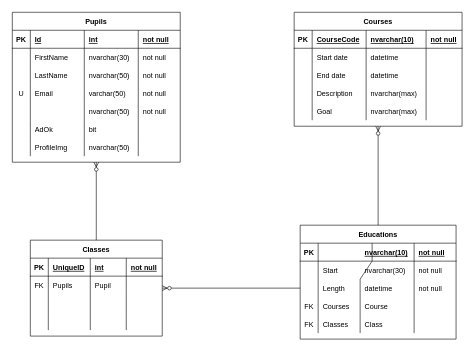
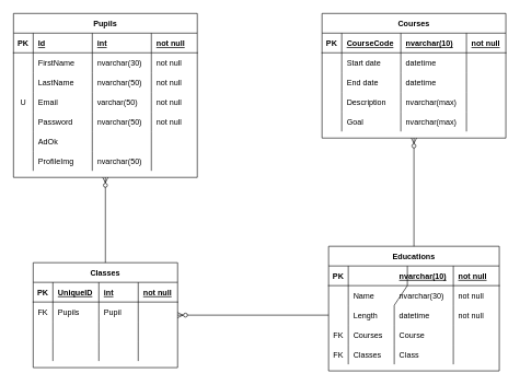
  <mxCell id="0" />
  <mxCell id="1" parent="0" />
  <mxCell id="2" value="Pupils" style="shape=table;startSize=30;container=1;collapsible=1;childLayout=tableLayout;fixedRows=1;rowLines=0;fontStyle=1;align=center;resizeLast=1;" vertex="1" parent="1"><mxGeometry x="20" y="20" width="280" height="250" as="geometry" /></mxCell>
  <mxCell id="3" value="" style="shape=partialRectangle;collapsible=0;dropTarget=0;pointerEvents=0;fillColor=none;top=0;left=0;bottom=1;right=0;points=[[0,0.5],[1,0.5]];portConstraint=eastwest;" vertex="1" parent="2"><mxGeometry y="30" width="280" height="30" as="geometry" /></mxCell>
  <mxCell id="4" value="PK" style="shape=partialRectangle;connectable=0;fillColor=none;top=0;left=0;bottom=0;right=0;fontStyle=1;overflow=hidden;" vertex="1" parent="3"><mxGeometry width="30" height="30" as="geometry" /></mxCell>
  <mxCell id="5" value="Id" style="shape=partialRectangle;connectable=0;fillColor=none;top=0;left=0;bottom=0;right=0;align=left;spacingLeft=6;fontStyle=5;overflow=hidden;" vertex="1" parent="3"><mxGeometry x="30" width="90" height="30" as="geometry" /></mxCell>
  <mxCell id="6" value="int" style="shape=partialRectangle;connectable=0;fillColor=none;top=0;left=0;bottom=0;right=0;align=left;spacingLeft=6;fontStyle=5;overflow=hidden;" vertex="1" parent="3"><mxGeometry x="120" width="90" height="30" as="geometry" /></mxCell>
  <mxCell id="7" value="not null" style="shape=partialRectangle;connectable=0;fillColor=none;top=0;left=0;bottom=0;right=0;align=left;spacingLeft=6;fontStyle=5;overflow=hidden;" vertex="1" parent="3"><mxGeometry x="210" width="70" height="30" as="geometry" /></mxCell>
  <mxCell id="8" value="" style="shape=partialRectangle;collapsible=0;dropTarget=0;pointerEvents=0;fillColor=none;top=0;left=0;bottom=0;right=0;points=[[0,0.5],[1,0.5]];portConstraint=eastwest;" vertex="1" parent="2"><mxGeometry y="60" width="280" height="30" as="geometry" /></mxCell>
  <mxCell id="9" value="" style="shape=partialRectangle;connectable=0;fillColor=none;top=0;left=0;bottom=0;right=0;editable=1;overflow=hidden;" vertex="1" parent="8"><mxGeometry width="30" height="30" as="geometry" /></mxCell>
  <mxCell id="10" value="FirstName" style="shape=partialRectangle;connectable=0;fillColor=none;top=0;left=0;bottom=0;right=0;align=left;spacingLeft=6;overflow=hidden;" vertex="1" parent="8"><mxGeometry x="30" width="90" height="30" as="geometry" /></mxCell>
  <mxCell id="11" value="nvarchar(30)" style="shape=partialRectangle;connectable=0;fillColor=none;top=0;left=0;bottom=0;right=0;align=left;spacingLeft=6;overflow=hidden;" vertex="1" parent="8"><mxGeometry x="120" width="90" height="30" as="geometry" /></mxCell>
  <mxCell id="12" value="not null" style="shape=partialRectangle;connectable=0;fillColor=none;top=0;left=0;bottom=0;right=0;align=left;spacingLeft=6;overflow=hidden;" vertex="1" parent="8"><mxGeometry x="210" width="70" height="30" as="geometry" /></mxCell>
  <mxCell id="13" value="" style="shape=partialRectangle;collapsible=0;dropTarget=0;pointerEvents=0;fillColor=none;top=0;left=0;bottom=0;right=0;points=[[0,0.5],[1,0.5]];portConstraint=eastwest;" vertex="1" parent="2"><mxGeometry y="90" width="280" height="30" as="geometry" /></mxCell>
  <mxCell id="14" value="" style="shape=partialRectangle;connectable=0;fillColor=none;top=0;left=0;bottom=0;right=0;editable=1;overflow=hidden;" vertex="1" parent="13"><mxGeometry width="30" height="30" as="geometry" /></mxCell>
  <mxCell id="15" value="LastName" style="shape=partialRectangle;connectable=0;fillColor=none;top=0;left=0;bottom=0;right=0;align=left;spacingLeft=6;overflow=hidden;" vertex="1" parent="13"><mxGeometry x="30" width="90" height="30" as="geometry" /></mxCell>
  <mxCell id="16" value="nvarchar(50)" style="shape=partialRectangle;connectable=0;fillColor=none;top=0;left=0;bottom=0;right=0;align=left;spacingLeft=6;overflow=hidden;" vertex="1" parent="13"><mxGeometry x="120" width="90" height="30" as="geometry" /></mxCell>
  <mxCell id="17" value="not null" style="shape=partialRectangle;connectable=0;fillColor=none;top=0;left=0;bottom=0;right=0;align=left;spacingLeft=6;overflow=hidden;" vertex="1" parent="13"><mxGeometry x="210" width="70" height="30" as="geometry" /></mxCell>
  <mxCell id="18" value="" style="shape=partialRectangle;collapsible=0;dropTarget=0;pointerEvents=0;fillColor=none;top=0;left=0;bottom=0;right=0;points=[[0,0.5],[1,0.5]];portConstraint=eastwest;" vertex="1" parent="2"><mxGeometry y="120" width="280" height="30" as="geometry" /></mxCell>
  <mxCell id="19" value="U" style="shape=partialRectangle;connectable=0;fillColor=none;top=0;left=0;bottom=0;right=0;editable=1;overflow=hidden;" vertex="1" parent="18"><mxGeometry width="30" height="30" as="geometry" /></mxCell>
  <mxCell id="20" value="Email" style="shape=partialRectangle;connectable=0;fillColor=none;top=0;left=0;bottom=0;right=0;align=left;spacingLeft=6;overflow=hidden;" vertex="1" parent="18"><mxGeometry x="30" width="90" height="30" as="geometry" /></mxCell>
  <mxCell id="21" value="varchar(50)" style="shape=partialRectangle;connectable=0;fillColor=none;top=0;left=0;bottom=0;right=0;align=left;spacingLeft=6;overflow=hidden;" vertex="1" parent="18"><mxGeometry x="120" width="90" height="30" as="geometry" /></mxCell>
  <mxCell id="22" value="not null" style="shape=partialRectangle;connectable=0;fillColor=none;top=0;left=0;bottom=0;right=0;align=left;spacingLeft=6;overflow=hidden;" vertex="1" parent="18"><mxGeometry x="210" width="70" height="30" as="geometry" /></mxCell>
  <mxCell id="23" style="shape=partialRectangle;collapsible=0;dropTarget=0;pointerEvents=0;fillColor=none;top=0;left=0;bottom=0;right=0;points=[[0,0.5],[1,0.5]];portConstraint=eastwest;" vertex="1" parent="2"><mxGeometry y="150" width="280" height="30" as="geometry" /></mxCell>
  <mxCell id="24" style="shape=partialRectangle;connectable=0;fillColor=none;top=0;left=0;bottom=0;right=0;editable=1;overflow=hidden;" vertex="1" parent="23"><mxGeometry width="30" height="30" as="geometry" /></mxCell>
+ <mxCell id="25" value="Password" style="shape=partialRectangle;connectable=0;fillColor=none;top=0;left=0;bottom=0;right=0;align=left;spacingLeft=6;overflow=hidden;" vertex="1" parent="23"><mxGeometry x="30" width="90" height="30" as="geometry" /></mxCell>
  <mxCell id="26" value="nvarchar(50)" style="shape=partialRectangle;connectable=0;fillColor=none;top=0;left=0;bottom=0;right=0;align=left;spacingLeft=6;overflow=hidden;" vertex="1" parent="23"><mxGeometry x="120" width="90" height="30" as="geometry" /></mxCell>
  <mxCell id="27" value="not null" style="shape=partialRectangle;connectable=0;fillColor=none;top=0;left=0;bottom=0;right=0;align=left;spacingLeft=6;overflow=hidden;" vertex="1" parent="23"><mxGeometry x="210" width="70" height="30" as="geometry" /></mxCell>
  <mxCell id="28" style="shape=partialRectangle;collapsible=0;dropTarget=0;pointerEvents=0;fillColor=none;top=0;left=0;bottom=0;right=0;points=[[0,0.5],[1,0.5]];portConstraint=eastwest;" vertex="1" parent="2"><mxGeometry y="180" width="280" height="30" as="geometry" /></mxCell>
  <mxCell id="29" style="shape=partialRectangle;connectable=0;fillColor=none;top=0;left=0;bottom=0;right=0;editable=1;overflow=hidden;" vertex="1" parent="28"><mxGeometry width="30" height="30" as="geometry" /></mxCell>
  <mxCell id="30" value="AdOk" style="shape=partialRectangle;connectable=0;fillColor=none;top=0;left=0;bottom=0;right=0;align=left;spacingLeft=6;overflow=hidden;" vertex="1" parent="28"><mxGeometry x="30" width="90" height="30" as="geometry" /></mxCell>
- <mxCell id="31" value="bit" style="shape=partialRectangle;connectable=0;fillColor=none;top=0;left=0;bottom=0;right=0;align=left;spacingLeft=6;overflow=hidden;" vertex="1" parent="28"><mxGeometry x="120" width="90" height="30" as="geometry" /></mxCell>
  <mxCell id="32" style="shape=partialRectangle;connectable=0;fillColor=none;top=0;left=0;bottom=0;right=0;align=left;spacingLeft=6;overflow=hidden;" vertex="1" parent="28"><mxGeometry x="210" width="70" height="30" as="geometry" /></mxCell>
  <mxCell id="33" style="shape=partialRectangle;collapsible=0;dropTarget=0;pointerEvents=0;fillColor=none;top=0;left=0;bottom=0;right=0;points=[[0,0.5],[1,0.5]];portConstraint=eastwest;" vertex="1" parent="2"><mxGeometry y="210" width="280" height="30" as="geometry" /></mxCell>
  <mxCell id="34" style="shape=partialRectangle;connectable=0;fillColor=none;top=0;left=0;bottom=0;right=0;editable=1;overflow=hidden;" vertex="1" parent="33"><mxGeometry width="30" height="30" as="geometry" /></mxCell>
  <mxCell id="35" value="ProfileImg" style="shape=partialRectangle;connectable=0;fillColor=none;top=0;left=0;bottom=0;right=0;align=left;spacingLeft=6;overflow=hidden;" vertex="1" parent="33"><mxGeometry x="30" width="90" height="30" as="geometry" /></mxCell>
  <mxCell id="36" value="nvarchar(50)" style="shape=partialRectangle;connectable=0;fillColor=none;top=0;left=0;bottom=0;right=0;align=left;spacingLeft=6;overflow=hidden;" vertex="1" parent="33"><mxGeometry x="120" width="90" height="30" as="geometry" /></mxCell>
  <mxCell id="37" style="shape=partialRectangle;connectable=0;fillColor=none;top=0;left=0;bottom=0;right=0;align=left;spacingLeft=6;overflow=hidden;" vertex="1" parent="33"><mxGeometry x="210" width="70" height="30" as="geometry" /></mxCell>
  <mxCell id="38" value="Classes" style="shape=table;startSize=30;container=1;collapsible=1;childLayout=tableLayout;fixedRows=1;rowLines=0;fontStyle=1;align=center;resizeLast=1;" vertex="1" parent="1"><mxGeometry x="50" y="400" width="220" height="160" as="geometry" /></mxCell>
  <mxCell id="39" value="" style="shape=partialRectangle;collapsible=0;dropTarget=0;pointerEvents=0;fillColor=none;top=0;left=0;bottom=1;right=0;points=[[0,0.5],[1,0.5]];portConstraint=eastwest;" vertex="1" parent="38"><mxGeometry y="30" width="220" height="30" as="geometry" /></mxCell>
  <mxCell id="40" value="PK" style="shape=partialRectangle;connectable=0;fillColor=none;top=0;left=0;bottom=0;right=0;fontStyle=1;overflow=hidden;" vertex="1" parent="39"><mxGeometry width="30" height="30" as="geometry" /></mxCell>
  <mxCell id="41" value="UniqueID" style="shape=partialRectangle;connectable=0;fillColor=none;top=0;left=0;bottom=0;right=0;align=left;spacingLeft=6;fontStyle=5;overflow=hidden;" vertex="1" parent="39"><mxGeometry x="30" width="70" height="30" as="geometry" /></mxCell>
  <mxCell id="42" value="int" style="shape=partialRectangle;connectable=0;fillColor=none;top=0;left=0;bottom=0;right=0;align=left;spacingLeft=6;fontStyle=5;overflow=hidden;" vertex="1" parent="39"><mxGeometry x="100" width="60" height="30" as="geometry" /></mxCell>
  <mxCell id="43" value="not null" style="shape=partialRectangle;connectable=0;fillColor=none;top=0;left=0;bottom=0;right=0;align=left;spacingLeft=6;fontStyle=5;overflow=hidden;" vertex="1" parent="39"><mxGeometry x="160" width="60" height="30" as="geometry" /></mxCell>
  <mxCell id="44" value="" style="shape=partialRectangle;collapsible=0;dropTarget=0;pointerEvents=0;fillColor=none;top=0;left=0;bottom=0;right=0;points=[[0,0.5],[1,0.5]];portConstraint=eastwest;" vertex="1" parent="38"><mxGeometry y="60" width="220" height="30" as="geometry" /></mxCell>
  <mxCell id="45" value="FK" style="shape=partialRectangle;connectable=0;fillColor=none;top=0;left=0;bottom=0;right=0;editable=1;overflow=hidden;" vertex="1" parent="44"><mxGeometry width="30" height="30" as="geometry" /></mxCell>
  <mxCell id="46" value="Pupils" style="shape=partialRectangle;connectable=0;fillColor=none;top=0;left=0;bottom=0;right=0;align=left;spacingLeft=6;overflow=hidden;" vertex="1" parent="44"><mxGeometry x="30" width="70" height="30" as="geometry" /></mxCell>
  <mxCell id="47" value="Pupil" style="shape=partialRectangle;connectable=0;fillColor=none;top=0;left=0;bottom=0;right=0;align=left;spacingLeft=6;overflow=hidden;" vertex="1" parent="44"><mxGeometry x="100" width="60" height="30" as="geometry" /></mxCell>
  <mxCell id="48" style="shape=partialRectangle;connectable=0;fillColor=none;top=0;left=0;bottom=0;right=0;align=left;spacingLeft=6;overflow=hidden;" vertex="1" parent="44"><mxGeometry x="160" width="60" height="30" as="geometry" /></mxCell>
  <mxCell id="49" value="" style="shape=partialRectangle;collapsible=0;dropTarget=0;pointerEvents=0;fillColor=none;top=0;left=0;bottom=0;right=0;points=[[0,0.5],[1,0.5]];portConstraint=eastwest;" vertex="1" parent="38"><mxGeometry y="90" width="220" height="30" as="geometry" /></mxCell>
  <mxCell id="50" value="" style="shape=partialRectangle;connectable=0;fillColor=none;top=0;left=0;bottom=0;right=0;editable=1;overflow=hidden;" vertex="1" parent="49"><mxGeometry width="30" height="30" as="geometry" /></mxCell>
  <mxCell id="51" value="" style="shape=partialRectangle;connectable=0;fillColor=none;top=0;left=0;bottom=0;right=0;align=left;spacingLeft=6;overflow=hidden;" vertex="1" parent="49"><mxGeometry x="30" width="70" height="30" as="geometry" /></mxCell>
  <mxCell id="52" style="shape=partialRectangle;connectable=0;fillColor=none;top=0;left=0;bottom=0;right=0;align=left;spacingLeft=6;overflow=hidden;" vertex="1" parent="49"><mxGeometry x="100" width="60" height="30" as="geometry" /></mxCell>
  <mxCell id="53" style="shape=partialRectangle;connectable=0;fillColor=none;top=0;left=0;bottom=0;right=0;align=left;spacingLeft=6;overflow=hidden;" vertex="1" parent="49"><mxGeometry x="160" width="60" height="30" as="geometry" /></mxCell>
  <mxCell id="54" value="" style="shape=partialRectangle;collapsible=0;dropTarget=0;pointerEvents=0;fillColor=none;top=0;left=0;bottom=0;right=0;points=[[0,0.5],[1,0.5]];portConstraint=eastwest;" vertex="1" parent="38"><mxGeometry y="120" width="220" height="30" as="geometry" /></mxCell>
  <mxCell id="55" value="" style="shape=partialRectangle;connectable=0;fillColor=none;top=0;left=0;bottom=0;right=0;editable=1;overflow=hidden;" vertex="1" parent="54"><mxGeometry width="30" height="30" as="geometry" /></mxCell>
  <mxCell id="56" value="" style="shape=partialRectangle;connectable=0;fillColor=none;top=0;left=0;bottom=0;right=0;align=left;spacingLeft=6;overflow=hidden;" vertex="1" parent="54"><mxGeometry x="30" width="70" height="30" as="geometry" /></mxCell>
  <mxCell id="57" style="shape=partialRectangle;connectable=0;fillColor=none;top=0;left=0;bottom=0;right=0;align=left;spacingLeft=6;overflow=hidden;" vertex="1" parent="54"><mxGeometry x="100" width="60" height="30" as="geometry" /></mxCell>
  <mxCell id="58" style="shape=partialRectangle;connectable=0;fillColor=none;top=0;left=0;bottom=0;right=0;align=left;spacingLeft=6;overflow=hidden;" vertex="1" parent="54"><mxGeometry x="160" width="60" height="30" as="geometry" /></mxCell>
  <mxCell id="59" value="Educations" style="shape=table;startSize=30;container=1;collapsible=1;childLayout=tableLayout;fixedRows=1;rowLines=0;fontStyle=1;align=center;resizeLast=1;" vertex="1" parent="1"><mxGeometry x="500" y="375" width="260" height="190" as="geometry" /></mxCell>
  <mxCell id="60" value="" style="shape=partialRectangle;collapsible=0;dropTarget=0;pointerEvents=0;fillColor=none;top=0;left=0;bottom=1;right=0;points=[[0,0.5],[1,0.5]];portConstraint=eastwest;" vertex="1" parent="59"><mxGeometry y="30" width="260" height="30" as="geometry" /></mxCell>
  <mxCell id="61" value="PK" style="shape=partialRectangle;connectable=0;fillColor=none;top=0;left=0;bottom=0;right=0;fontStyle=1;overflow=hidden;" vertex="1" parent="60"><mxGeometry width="30" height="30" as="geometry" /></mxCell>
  <mxCell id="62" value="nvarchar(10)" style="shape=partialRectangle;connectable=0;fillColor=none;top=0;left=0;bottom=0;right=0;align=left;spacingLeft=6;fontStyle=5;overflow=hidden;" vertex="1" parent="60"><mxGeometry x="100" width="90" height="30" as="geometry" /></mxCell>
  <mxCell id="63" value="not null" style="shape=partialRectangle;connectable=0;fillColor=none;top=0;left=0;bottom=0;right=0;align=left;spacingLeft=6;fontStyle=5;overflow=hidden;" vertex="1" parent="60"><mxGeometry x="190" width="70" height="30" as="geometry" /></mxCell>
  <mxCell id="64" value="" style="shape=partialRectangle;collapsible=0;dropTarget=0;pointerEvents=0;fillColor=none;top=0;left=0;bottom=0;right=0;points=[[0,0.5],[1,0.5]];portConstraint=eastwest;" vertex="1" parent="59"><mxGeometry y="60" width="260" height="30" as="geometry" /></mxCell>
  <mxCell id="65" value="" style="shape=partialRectangle;connectable=0;fillColor=none;top=0;left=0;bottom=0;right=0;editable=1;overflow=hidden;" vertex="1" parent="64"><mxGeometry width="30" height="30" as="geometry" /></mxCell>
- <mxCell id="66" value="Start" style="shape=partialRectangle;connectable=0;fillColor=none;top=0;left=0;bottom=0;right=0;align=left;spacingLeft=6;overflow=hidden;" vertex="1" parent="64"><mxGeometry x="30" width="70" height="30" as="geometry" /></mxCell>
+ <mxCell id="66" value="Name" style="shape=partialRectangle;connectable=0;fillColor=none;top=0;left=0;bottom=0;right=0;align=left;spacingLeft=6;overflow=hidden;" vertex="1" parent="64"><mxGeometry x="30" width="70" height="30" as="geometry" /></mxCell>
  <mxCell id="67" value="nvarchar(30)" style="shape=partialRectangle;connectable=0;fillColor=none;top=0;left=0;bottom=0;right=0;align=left;spacingLeft=6;overflow=hidden;" vertex="1" parent="64"><mxGeometry x="100" width="90" height="30" as="geometry" /></mxCell>
  <mxCell id="68" value="not null" style="shape=partialRectangle;connectable=0;fillColor=none;top=0;left=0;bottom=0;right=0;align=left;spacingLeft=6;overflow=hidden;" vertex="1" parent="64"><mxGeometry x="190" width="70" height="30" as="geometry" /></mxCell>
  <mxCell id="69" value="" style="shape=partialRectangle;collapsible=0;dropTarget=0;pointerEvents=0;fillColor=none;top=0;left=0;bottom=0;right=0;points=[[0,0.5],[1,0.5]];portConstraint=eastwest;" vertex="1" parent="59"><mxGeometry y="90" width="260" height="30" as="geometry" /></mxCell>
  <mxCell id="70" value="" style="shape=partialRectangle;connectable=0;fillColor=none;top=0;left=0;bottom=0;right=0;editable=1;overflow=hidden;" vertex="1" parent="69"><mxGeometry width="30" height="30" as="geometry" /></mxCell>
  <mxCell id="71" value="Length" style="shape=partialRectangle;connectable=0;fillColor=none;top=0;left=0;bottom=0;right=0;align=left;spacingLeft=6;overflow=hidden;" vertex="1" parent="69"><mxGeometry x="30" width="70" height="30" as="geometry" /></mxCell>
  <mxCell id="72" value="datetime" style="shape=partialRectangle;connectable=0;fillColor=none;top=0;left=0;bottom=0;right=0;align=left;spacingLeft=6;overflow=hidden;" vertex="1" parent="69"><mxGeometry x="100" width="90" height="30" as="geometry" /></mxCell>
  <mxCell id="73" value="not null" style="shape=partialRectangle;connectable=0;fillColor=none;top=0;left=0;bottom=0;right=0;align=left;spacingLeft=6;overflow=hidden;" vertex="1" parent="69"><mxGeometry x="190" width="70" height="30" as="geometry" /></mxCell>
  <mxCell id="74" value="" style="shape=partialRectangle;collapsible=0;dropTarget=0;pointerEvents=0;fillColor=none;top=0;left=0;bottom=0;right=0;points=[[0,0.5],[1,0.5]];portConstraint=eastwest;" vertex="1" parent="59"><mxGeometry y="120" width="260" height="30" as="geometry" /></mxCell>
  <mxCell id="75" value="FK" style="shape=partialRectangle;connectable=0;fillColor=none;top=0;left=0;bottom=0;right=0;editable=1;overflow=hidden;" vertex="1" parent="74"><mxGeometry width="30" height="30" as="geometry" /></mxCell>
  <mxCell id="76" value="Courses" style="shape=partialRectangle;connectable=0;fillColor=none;top=0;left=0;bottom=0;right=0;align=left;spacingLeft=6;overflow=hidden;" vertex="1" parent="74"><mxGeometry x="30" width="70" height="30" as="geometry" /></mxCell>
  <mxCell id="77" value="Course" style="shape=partialRectangle;connectable=0;fillColor=none;top=0;left=0;bottom=0;right=0;align=left;spacingLeft=6;overflow=hidden;" vertex="1" parent="74"><mxGeometry x="100" width="90" height="30" as="geometry" /></mxCell>
  <mxCell id="78" style="shape=partialRectangle;connectable=0;fillColor=none;top=0;left=0;bottom=0;right=0;align=left;spacingLeft=6;overflow=hidden;" vertex="1" parent="74"><mxGeometry x="190" width="70" height="30" as="geometry" /></mxCell>
  <mxCell id="79" style="shape=partialRectangle;collapsible=0;dropTarget=0;pointerEvents=0;fillColor=none;top=0;left=0;bottom=0;right=0;points=[[0,0.5],[1,0.5]];portConstraint=eastwest;" vertex="1" parent="59"><mxGeometry y="150" width="260" height="30" as="geometry" /></mxCell>
  <mxCell id="80" value="FK" style="shape=partialRectangle;connectable=0;fillColor=none;top=0;left=0;bottom=0;right=0;editable=1;overflow=hidden;" vertex="1" parent="79"><mxGeometry width="30" height="30" as="geometry" /></mxCell>
  <mxCell id="81" value="Classes" style="shape=partialRectangle;connectable=0;fillColor=none;top=0;left=0;bottom=0;right=0;align=left;spacingLeft=6;overflow=hidden;" vertex="1" parent="79"><mxGeometry x="30" width="70" height="30" as="geometry" /></mxCell>
  <mxCell id="82" value="Class" style="shape=partialRectangle;connectable=0;fillColor=none;top=0;left=0;bottom=0;right=0;align=left;spacingLeft=6;overflow=hidden;" vertex="1" parent="79"><mxGeometry x="100" width="90" height="30" as="geometry" /></mxCell>
  <mxCell id="83" style="shape=partialRectangle;connectable=0;fillColor=none;top=0;left=0;bottom=0;right=0;align=left;spacingLeft=6;overflow=hidden;" vertex="1" parent="79"><mxGeometry x="190" width="70" height="30" as="geometry" /></mxCell>
  <mxCell id="84" value="Courses" style="shape=table;startSize=30;container=1;collapsible=1;childLayout=tableLayout;fixedRows=1;rowLines=0;fontStyle=1;align=center;resizeLast=1;" vertex="1" parent="1"><mxGeometry x="490" y="20" width="280" height="190" as="geometry" /></mxCell>
  <mxCell id="85" value="" style="shape=partialRectangle;collapsible=0;dropTarget=0;pointerEvents=0;fillColor=none;top=0;left=0;bottom=1;right=0;points=[[0,0.5],[1,0.5]];portConstraint=eastwest;" vertex="1" parent="84"><mxGeometry y="30" width="280" height="30" as="geometry" /></mxCell>
  <mxCell id="86" value="PK" style="shape=partialRectangle;connectable=0;fillColor=none;top=0;left=0;bottom=0;right=0;fontStyle=1;overflow=hidden;" vertex="1" parent="85"><mxGeometry width="30" height="30" as="geometry" /></mxCell>
  <mxCell id="87" value="CourseCode" style="shape=partialRectangle;connectable=0;fillColor=none;top=0;left=0;bottom=0;right=0;align=left;spacingLeft=6;fontStyle=5;overflow=hidden;" vertex="1" parent="85"><mxGeometry x="30" width="90" height="30" as="geometry" /></mxCell>
  <mxCell id="88" value="nvarchar(10)" style="shape=partialRectangle;connectable=0;fillColor=none;top=0;left=0;bottom=0;right=0;align=left;spacingLeft=6;fontStyle=5;overflow=hidden;" vertex="1" parent="85"><mxGeometry x="120" width="100" height="30" as="geometry" /></mxCell>
  <mxCell id="89" value="not null" style="shape=partialRectangle;connectable=0;fillColor=none;top=0;left=0;bottom=0;right=0;align=left;spacingLeft=6;fontStyle=5;overflow=hidden;" vertex="1" parent="85"><mxGeometry x="220" width="60" height="30" as="geometry" /></mxCell>
  <mxCell id="90" value="" style="shape=partialRectangle;collapsible=0;dropTarget=0;pointerEvents=0;fillColor=none;top=0;left=0;bottom=0;right=0;points=[[0,0.5],[1,0.5]];portConstraint=eastwest;" vertex="1" parent="84"><mxGeometry y="60" width="280" height="30" as="geometry" /></mxCell>
  <mxCell id="91" value="" style="shape=partialRectangle;connectable=0;fillColor=none;top=0;left=0;bottom=0;right=0;editable=1;overflow=hidden;" vertex="1" parent="90"><mxGeometry width="30" height="30" as="geometry" /></mxCell>
  <mxCell id="92" value="Start date" style="shape=partialRectangle;connectable=0;fillColor=none;top=0;left=0;bottom=0;right=0;align=left;spacingLeft=6;overflow=hidden;" vertex="1" parent="90"><mxGeometry x="30" width="90" height="30" as="geometry" /></mxCell>
  <mxCell id="93" value="datetime" style="shape=partialRectangle;connectable=0;fillColor=none;top=0;left=0;bottom=0;right=0;align=left;spacingLeft=6;overflow=hidden;" vertex="1" parent="90"><mxGeometry x="120" width="100" height="30" as="geometry" /></mxCell>
  <mxCell id="94" style="shape=partialRectangle;connectable=0;fillColor=none;top=0;left=0;bottom=0;right=0;align=left;spacingLeft=6;overflow=hidden;" vertex="1" parent="90"><mxGeometry x="220" width="60" height="30" as="geometry" /></mxCell>
  <mxCell id="95" value="" style="shape=partialRectangle;collapsible=0;dropTarget=0;pointerEvents=0;fillColor=none;top=0;left=0;bottom=0;right=0;points=[[0,0.5],[1,0.5]];portConstraint=eastwest;" vertex="1" parent="84"><mxGeometry y="90" width="280" height="30" as="geometry" /></mxCell>
  <mxCell id="96" value="" style="shape=partialRectangle;connectable=0;fillColor=none;top=0;left=0;bottom=0;right=0;editable=1;overflow=hidden;" vertex="1" parent="95"><mxGeometry width="30" height="30" as="geometry" /></mxCell>
  <mxCell id="97" value="End date" style="shape=partialRectangle;connectable=0;fillColor=none;top=0;left=0;bottom=0;right=0;align=left;spacingLeft=6;overflow=hidden;" vertex="1" parent="95"><mxGeometry x="30" width="90" height="30" as="geometry" /></mxCell>
  <mxCell id="98" value="datetime" style="shape=partialRectangle;connectable=0;fillColor=none;top=0;left=0;bottom=0;right=0;align=left;spacingLeft=6;overflow=hidden;" vertex="1" parent="95"><mxGeometry x="120" width="100" height="30" as="geometry" /></mxCell>
  <mxCell id="99" style="shape=partialRectangle;connectable=0;fillColor=none;top=0;left=0;bottom=0;right=0;align=left;spacingLeft=6;overflow=hidden;" vertex="1" parent="95"><mxGeometry x="220" width="60" height="30" as="geometry" /></mxCell>
  <mxCell id="100" value="" style="shape=partialRectangle;collapsible=0;dropTarget=0;pointerEvents=0;fillColor=none;top=0;left=0;bottom=0;right=0;points=[[0,0.5],[1,0.5]];portConstraint=eastwest;" vertex="1" parent="84"><mxGeometry y="120" width="280" height="30" as="geometry" /></mxCell>
  <mxCell id="101" value="" style="shape=partialRectangle;connectable=0;fillColor=none;top=0;left=0;bottom=0;right=0;editable=1;overflow=hidden;" vertex="1" parent="100"><mxGeometry width="30" height="30" as="geometry" /></mxCell>
  <mxCell id="102" value="Description" style="shape=partialRectangle;connectable=0;fillColor=none;top=0;left=0;bottom=0;right=0;align=left;spacingLeft=6;overflow=hidden;" vertex="1" parent="100"><mxGeometry x="30" width="90" height="30" as="geometry" /></mxCell>
  <mxCell id="103" value="nvarchar(max)" style="shape=partialRectangle;connectable=0;fillColor=none;top=0;left=0;bottom=0;right=0;align=left;spacingLeft=6;overflow=hidden;" vertex="1" parent="100"><mxGeometry x="120" width="100" height="30" as="geometry" /></mxCell>
  <mxCell id="104" style="shape=partialRectangle;connectable=0;fillColor=none;top=0;left=0;bottom=0;right=0;align=left;spacingLeft=6;overflow=hidden;" vertex="1" parent="100"><mxGeometry x="220" width="60" height="30" as="geometry" /></mxCell>
  <mxCell id="105" style="shape=partialRectangle;collapsible=0;dropTarget=0;pointerEvents=0;fillColor=none;top=0;left=0;bottom=0;right=0;points=[[0,0.5],[1,0.5]];portConstraint=eastwest;" vertex="1" parent="84"><mxGeometry y="150" width="280" height="30" as="geometry" /></mxCell>
  <mxCell id="106" style="shape=partialRectangle;connectable=0;fillColor=none;top=0;left=0;bottom=0;right=0;editable=1;overflow=hidden;" vertex="1" parent="105"><mxGeometry width="30" height="30" as="geometry" /></mxCell>
  <mxCell id="107" value="Goal" style="shape=partialRectangle;connectable=0;fillColor=none;top=0;left=0;bottom=0;right=0;align=left;spacingLeft=6;overflow=hidden;" vertex="1" parent="105"><mxGeometry x="30" width="90" height="30" as="geometry" /></mxCell>
  <mxCell id="108" value="nvarchar(max)" style="shape=partialRectangle;connectable=0;fillColor=none;top=0;left=0;bottom=0;right=0;align=left;spacingLeft=6;overflow=hidden;" vertex="1" parent="105"><mxGeometry x="120" width="100" height="30" as="geometry" /></mxCell>
  <mxCell id="109" style="shape=partialRectangle;connectable=0;fillColor=none;top=0;left=0;bottom=0;right=0;align=left;spacingLeft=6;overflow=hidden;" vertex="1" parent="105"><mxGeometry x="220" width="60" height="30" as="geometry" /></mxCell>
  <mxCell id="110" value="" style="fontSize=12;html=1;endArrow=ERzeroToMany;endFill=1;exitX=0.5;exitY=0;exitDx=0;exitDy=0;entryX=0.5;entryY=1;entryDx=0;entryDy=0;" edge="1" parent="1" source="38" target="2"><mxGeometry width="100" height="100" relative="1" as="geometry"><mxPoint x="260" y="380" as="sourcePoint" /><mxPoint x="360" y="280" as="targetPoint" /></mxGeometry></mxCell>
  <mxCell id="111" value="" style="fontSize=12;html=1;endArrow=ERzeroToMany;endFill=1;entryX=1;entryY=0.5;entryDx=0;entryDy=0;exitX=0;exitY=0.5;exitDx=0;exitDy=0;" edge="1" parent="1" source="69" target="38"><mxGeometry width="100" height="100" relative="1" as="geometry"><mxPoint x="460" y="460" as="sourcePoint" /><mxPoint x="380" y="310" as="targetPoint" /></mxGeometry></mxCell>
  <mxCell id="112" value="" style="fontSize=12;html=1;endArrow=ERzeroToMany;endFill=1;exitX=0.5;exitY=0;exitDx=0;exitDy=0;entryX=0.5;entryY=1;entryDx=0;entryDy=0;" edge="1" parent="1" source="59" target="84"><mxGeometry width="100" height="100" relative="1" as="geometry"><mxPoint x="490" y="295" as="sourcePoint" /><mxPoint x="700" y="285" as="targetPoint" /></mxGeometry></mxCell>
